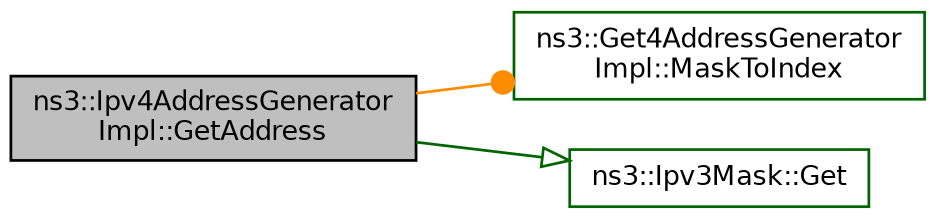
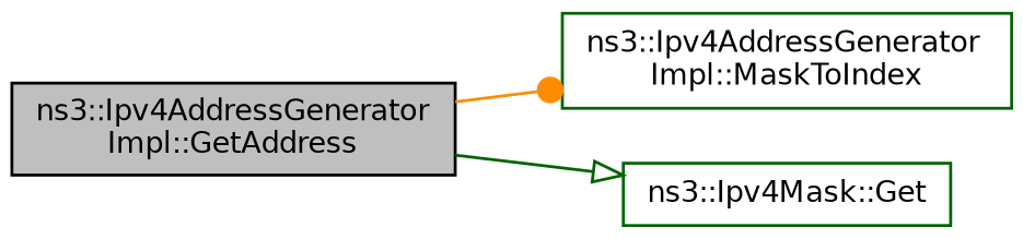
  digraph {
    fontname="DejaVu Sans"
    rankdir=LR
    node [color=darkgreen fillcolor=white fontname="DejaVu Sans" fontsize=10 shape=record style=filled]
    edge [fontname="DejaVu Sans" fontsize=10 labelfontname=Helvetica labelfontsize=10 style=solid]
    n1 [color=black fillcolor=grey75 fontcolor=black height=0.2 label="ns3::Ipv4AddressGenerator\lImpl::GetAddress" width=0.4]
-   n2 [height=0.2 label="ns3::Get4AddressGenerator\lImpl::MaskToIndex" width=0.4]
-   n3 [height=0.2 label="ns3::Ipv3Mask::Get" width=0.4]
+   n2 [height=0.2 label="ns3::Ipv4AddressGenerator\lImpl::MaskToIndex" width=0.4]
+   n3 [height=0.2 label="ns3::Ipv4Mask::Get" width=0.4]
    n1 -> n2 [arrowhead=dot color=darkorange]
    n1 -> n3 [arrowhead=onormal color=darkgreen]
  }
